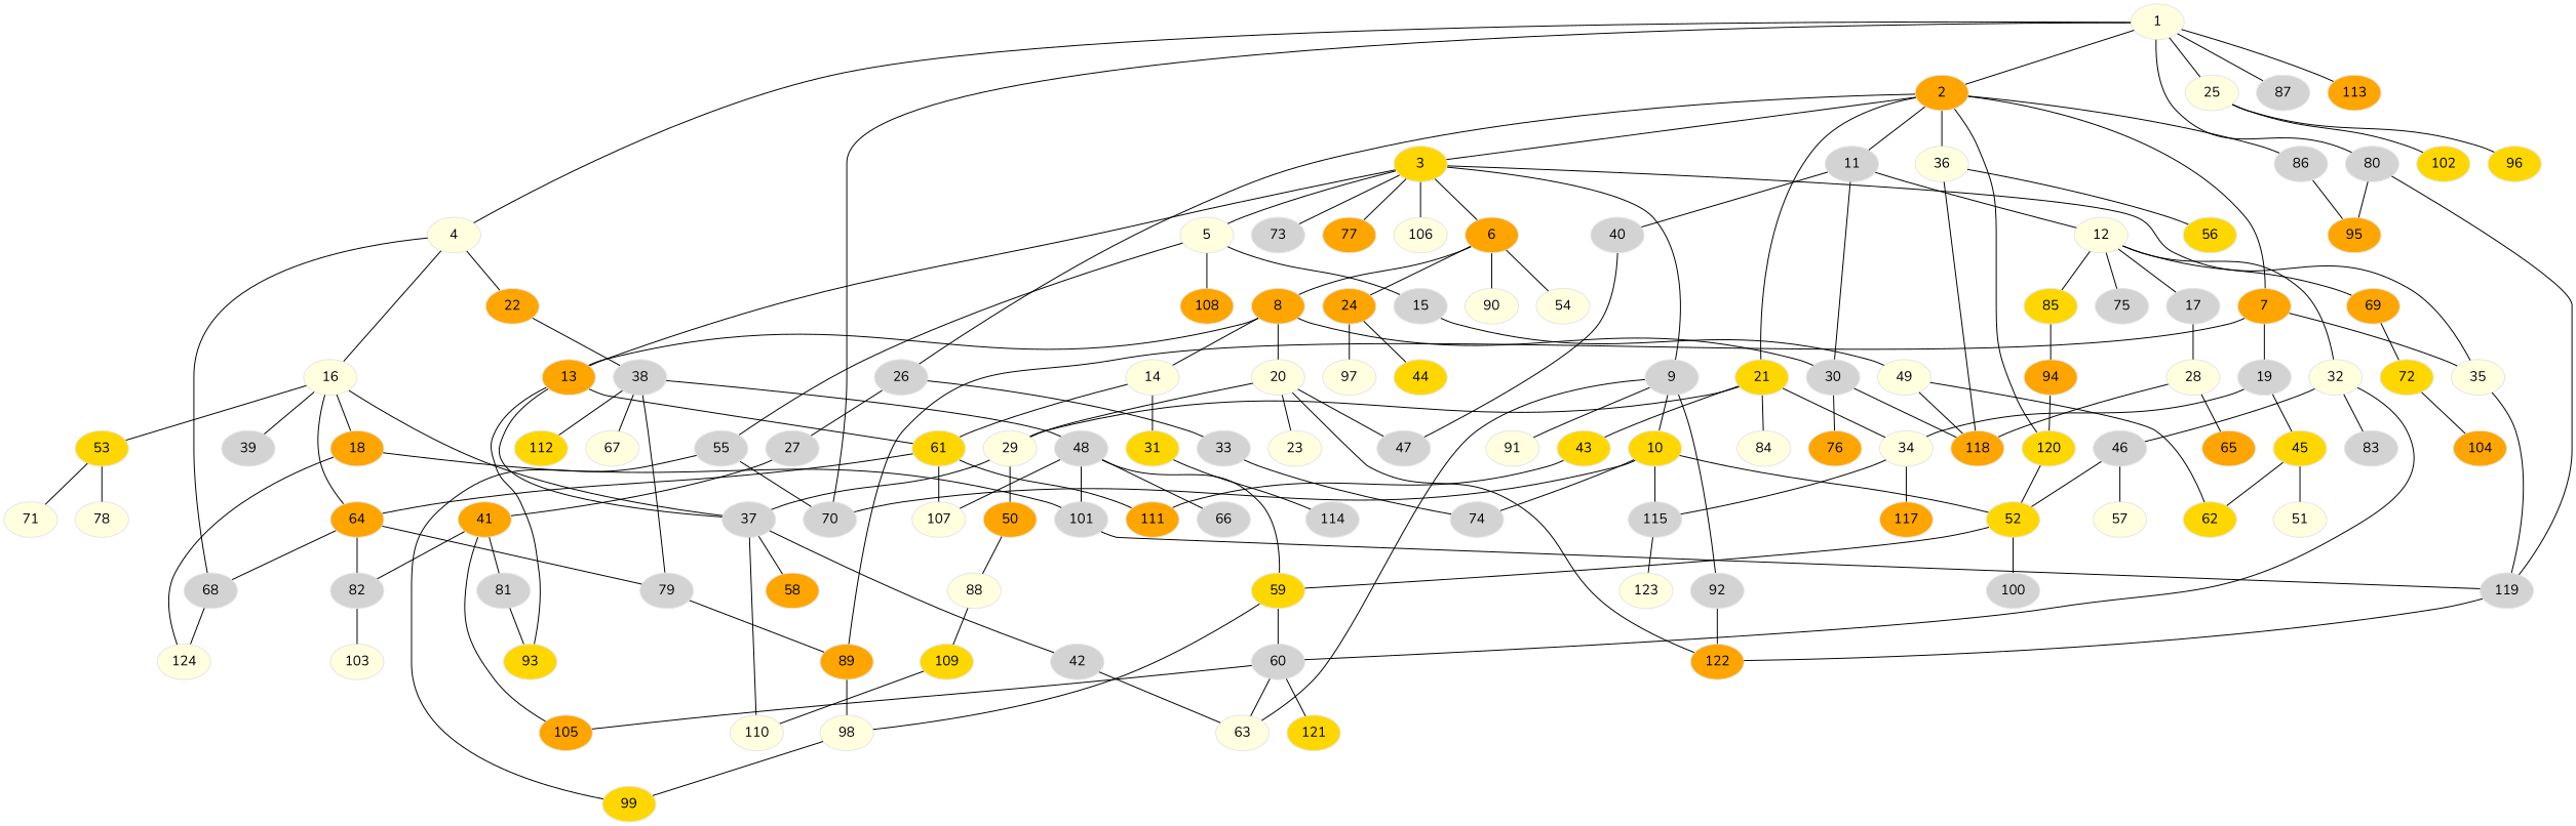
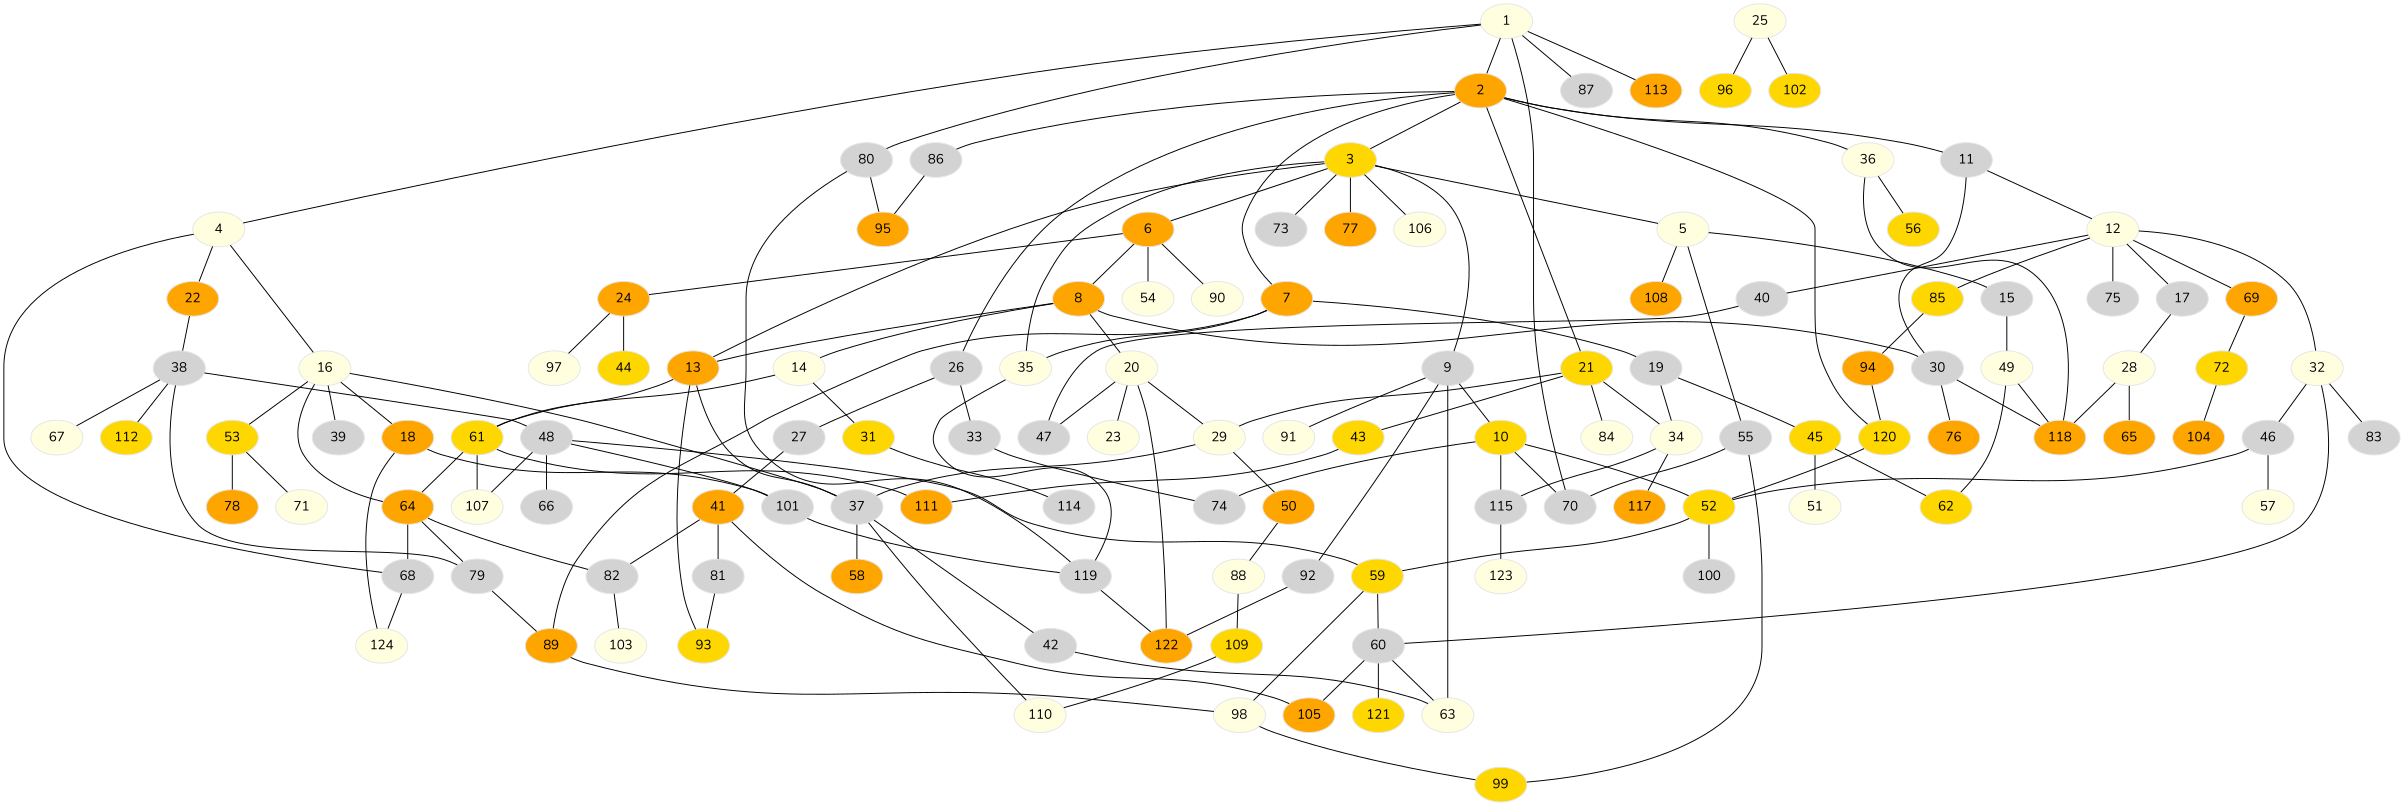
  graph {
    fontname=Nunito
    node [color=gray90 fillcolor=lightgrey fontname=Nunito style=filled]
    edge [fontname=Nunito]
    1 [fillcolor=lightyellow]
    2 [fillcolor=orange]
    4 [fillcolor=lightyellow]
    25 [fillcolor=lightyellow]
    70
    80
    87
    113 [fillcolor=orange]
    3 [fillcolor=gold]
    7 [fillcolor=orange]
    11
    21 [fillcolor=gold]
    26
    36 [fillcolor=lightyellow]
    86
    120 [fillcolor=gold]
    16 [fillcolor=lightyellow]
    22 [fillcolor=orange]
    68
    96 [fillcolor=gold]
    102 [fillcolor=gold]
    119
    95 [fillcolor=orange]
    5 [fillcolor=lightyellow]
    6 [fillcolor=orange]
    9
    13 [fillcolor=orange]
    35 [fillcolor=lightyellow]
    73
    77 [fillcolor=orange]
    106 [fillcolor=lightyellow]
    19
    89 [fillcolor=orange]
    30
    12 [fillcolor=lightyellow]
    34 [fillcolor=lightyellow]
    29 [fillcolor=lightyellow]
    43 [fillcolor=gold]
    84 [fillcolor=lightyellow]
    27
    33
    118 [fillcolor=orange]
    56 [fillcolor=gold]
    52 [fillcolor=gold]
    15
    55
    108 [fillcolor=orange]
    8 [fillcolor=orange]
    24 [fillcolor=orange]
    54 [fillcolor=lightyellow]
    90 [fillcolor=lightyellow]
    10 [fillcolor=gold]
    63 [fillcolor=lightyellow]
    91 [fillcolor=lightyellow]
    92
    37
    61 [fillcolor=gold]
    93 [fillcolor=gold]
    18 [fillcolor=orange]
    39
    53 [fillcolor=gold]
    64 [fillcolor=orange]
    38
    124 [fillcolor=lightyellow]
    49 [fillcolor=lightyellow]
    99 [fillcolor=gold]
    14 [fillcolor=lightyellow]
    20 [fillcolor=lightyellow]
    44 [fillcolor=gold]
    97 [fillcolor=lightyellow]
    45 [fillcolor=gold]
    98 [fillcolor=lightyellow]
    31 [fillcolor=gold]
    23 [fillcolor=lightyellow]
    47
    122 [fillcolor=orange]
    76 [fillcolor=orange]
    74
    115
    59 [fillcolor=gold]
    100
    123 [fillcolor=lightyellow]
    17
    32 [fillcolor=lightyellow]
    40
    69 [fillcolor=orange]
    75
    85 [fillcolor=gold]
    28 [fillcolor=lightyellow]
    46
    60
    83
    72 [fillcolor=gold]
    94 [fillcolor=orange]
    42
    58 [fillcolor=orange]
    110 [fillcolor=lightyellow]
    111 [fillcolor=orange]
    107 [fillcolor=lightyellow]
    114
    62 [fillcolor=gold]
    101
    48
    67 [fillcolor=lightyellow]
    79
    112 [fillcolor=gold]
    71 [fillcolor=lightyellow]
-   78 [fillcolor=lightyellow]
+   78 [fillcolor=orange]
    82
    65 [fillcolor=orange]
    117 [fillcolor=orange]
    51 [fillcolor=lightyellow]
    50 [fillcolor=orange]
    41 [fillcolor=orange]
    81
    105 [fillcolor=orange]
    88 [fillcolor=lightyellow]
    57 [fillcolor=lightyellow]
    121 [fillcolor=gold]
    66
    103 [fillcolor=lightyellow]
    109 [fillcolor=gold]
    104 [fillcolor=orange]
    1 -- 2
    1 -- 4
-   1 -- 25
    1 -- 70
    1 -- 80
    1 -- 87
    1 -- 113
    2 -- 3
    2 -- 7
    2 -- 11
    2 -- 21
    2 -- 26
    2 -- 36
    2 -- 86
    2 -- 120
    4 -- 16
    4 -- 22
    4 -- 68
    25 -- 96
    25 -- 102
    80 -- 119
    80 -- 95
    3 -- 5
    3 -- 6
    3 -- 9
    3 -- 13
    3 -- 35
    3 -- 73
    3 -- 77
    3 -- 106
    7 -- 35
    7 -- 19
    7 -- 89
    11 -- 30
    11 -- 12
    21 -- 34
    21 -- 29
    21 -- 43
    21 -- 84
    26 -- 27
    26 -- 33
    36 -- 118
    36 -- 56
    86 -- 95
    120 -- 52
    16 -- 37
    16 -- 18
    16 -- 39
    16 -- 53
    16 -- 64
    22 -- 38
    68 -- 124
    119 -- 122
    5 -- 15
    5 -- 55
    5 -- 108
    6 -- 8
    6 -- 24
    6 -- 54
    6 -- 90
    9 -- 10
    9 -- 63
    9 -- 91
    9 -- 92
    13 -- 37
    13 -- 61
    13 -- 93
    35 -- 119
    19 -- 34
    19 -- 45
    89 -- 98
    30 -- 118
    30 -- 76
    12 -- 17
    12 -- 32
-   11 -- 40
+   12 -- 40
    12 -- 69
    12 -- 75
    12 -- 85
    34 -- 115
    34 -- 117
    29 -- 37
    29 -- 50
    43 -- 111
    27 -- 41
    33 -- 74
    52 -- 59
    52 -- 100
    15 -- 49
    55 -- 70
    55 -- 99
    8 -- 13
    8 -- 30
    8 -- 14
    8 -- 20
    24 -- 44
    24 -- 97
    10 -- 70
    10 -- 52
    10 -- 74
    10 -- 115
    92 -- 122
    37 -- 42
    37 -- 58
    37 -- 110
    61 -- 64
    61 -- 111
    61 -- 107
    18 -- 124
    18 -- 101
    53 -- 71
    53 -- 78
    64 -- 68
    64 -- 79
    64 -- 82
    38 -- 48
    38 -- 67
    38 -- 79
    38 -- 112
    49 -- 118
    49 -- 62
    14 -- 61
    14 -- 31
    20 -- 29
    20 -- 23
    20 -- 47
    20 -- 122
    45 -- 62
    45 -- 51
    98 -- 99
    31 -- 114
    115 -- 123
    59 -- 98
    59 -- 60
    17 -- 28
    32 -- 46
    32 -- 60
    32 -- 83
    40 -- 47
    69 -- 72
    85 -- 94
    28 -- 118
    28 -- 65
    46 -- 52
    46 -- 57
    60 -- 63
    60 -- 105
    60 -- 121
    72 -- 104
    94 -- 120
    42 -- 63
    101 -- 119
    48 -- 59
    48 -- 107
    48 -- 101
    48 -- 66
    79 -- 89
    82 -- 103
    50 -- 88
    41 -- 82
    41 -- 81
    41 -- 105
    81 -- 93
    88 -- 109
    109 -- 110
  }
